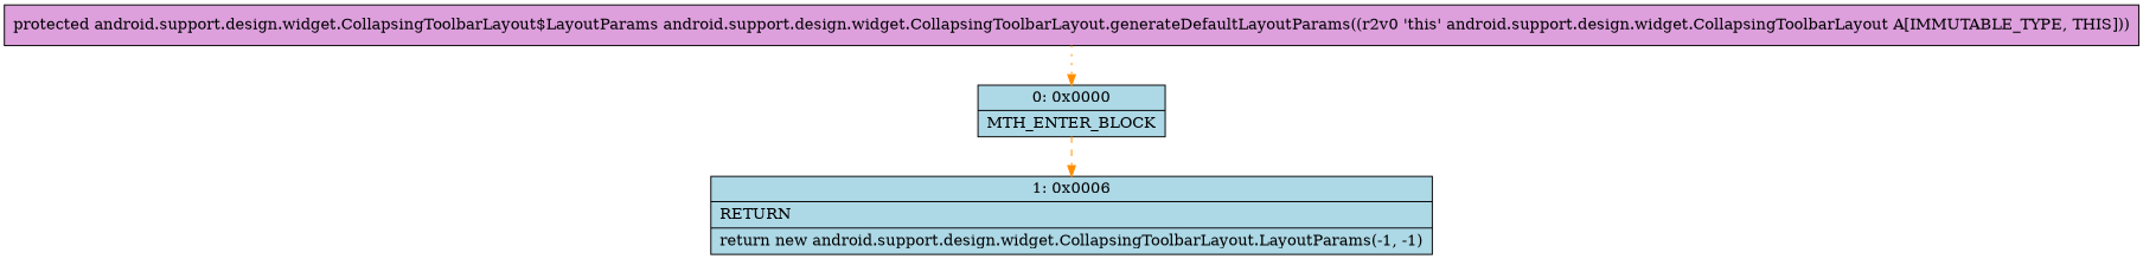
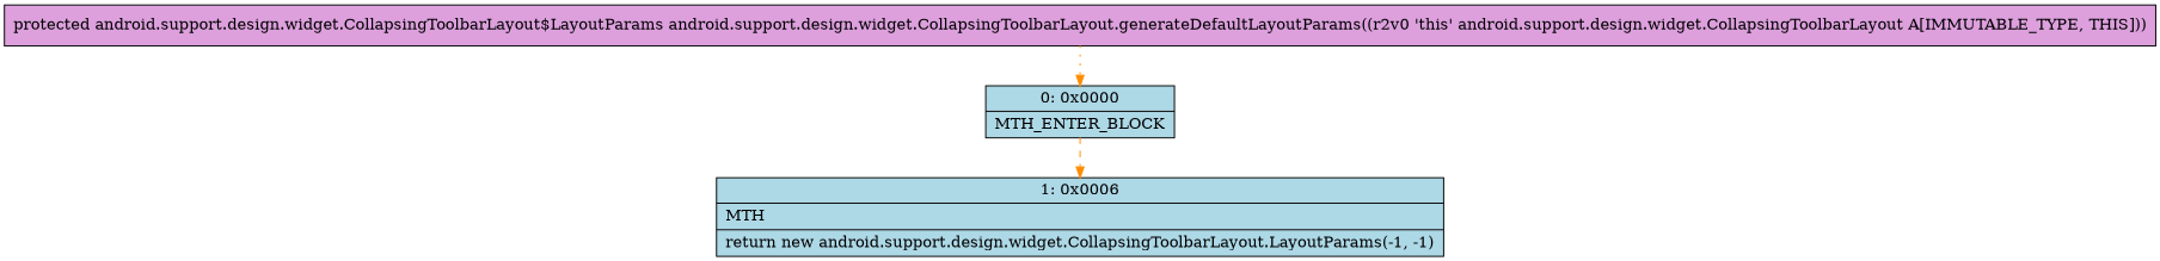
  digraph {
    node [shape=record style=filled fillcolor=lightblue]
    edge [color=darkorange]
    n1 [label="{0\:\ 0x0000|MTH_ENTER_BLOCK\l}"]
-   n2 [label="{1\:\ 0x0006|RETURN\l|return new android.support.design.widget.CollapsingToolbarLayout.LayoutParams(\-1, \-1)\l}"]
+   n2 [label="{1\:\ 0x0006|MTH\l|return new android.support.design.widget.CollapsingToolbarLayout.LayoutParams(\-1, \-1)\l}"]
    n3 [label="{protected android.support.design.widget.CollapsingToolbarLayout$LayoutParams android.support.design.widget.CollapsingToolbarLayout.generateDefaultLayoutParams((r2v0 'this' android.support.design.widget.CollapsingToolbarLayout A[IMMUTABLE_TYPE, THIS])) }" fillcolor=plum]
    n1 -> n2 [style=dashed]
    n3 -> n1 [style=dotted]
  }
